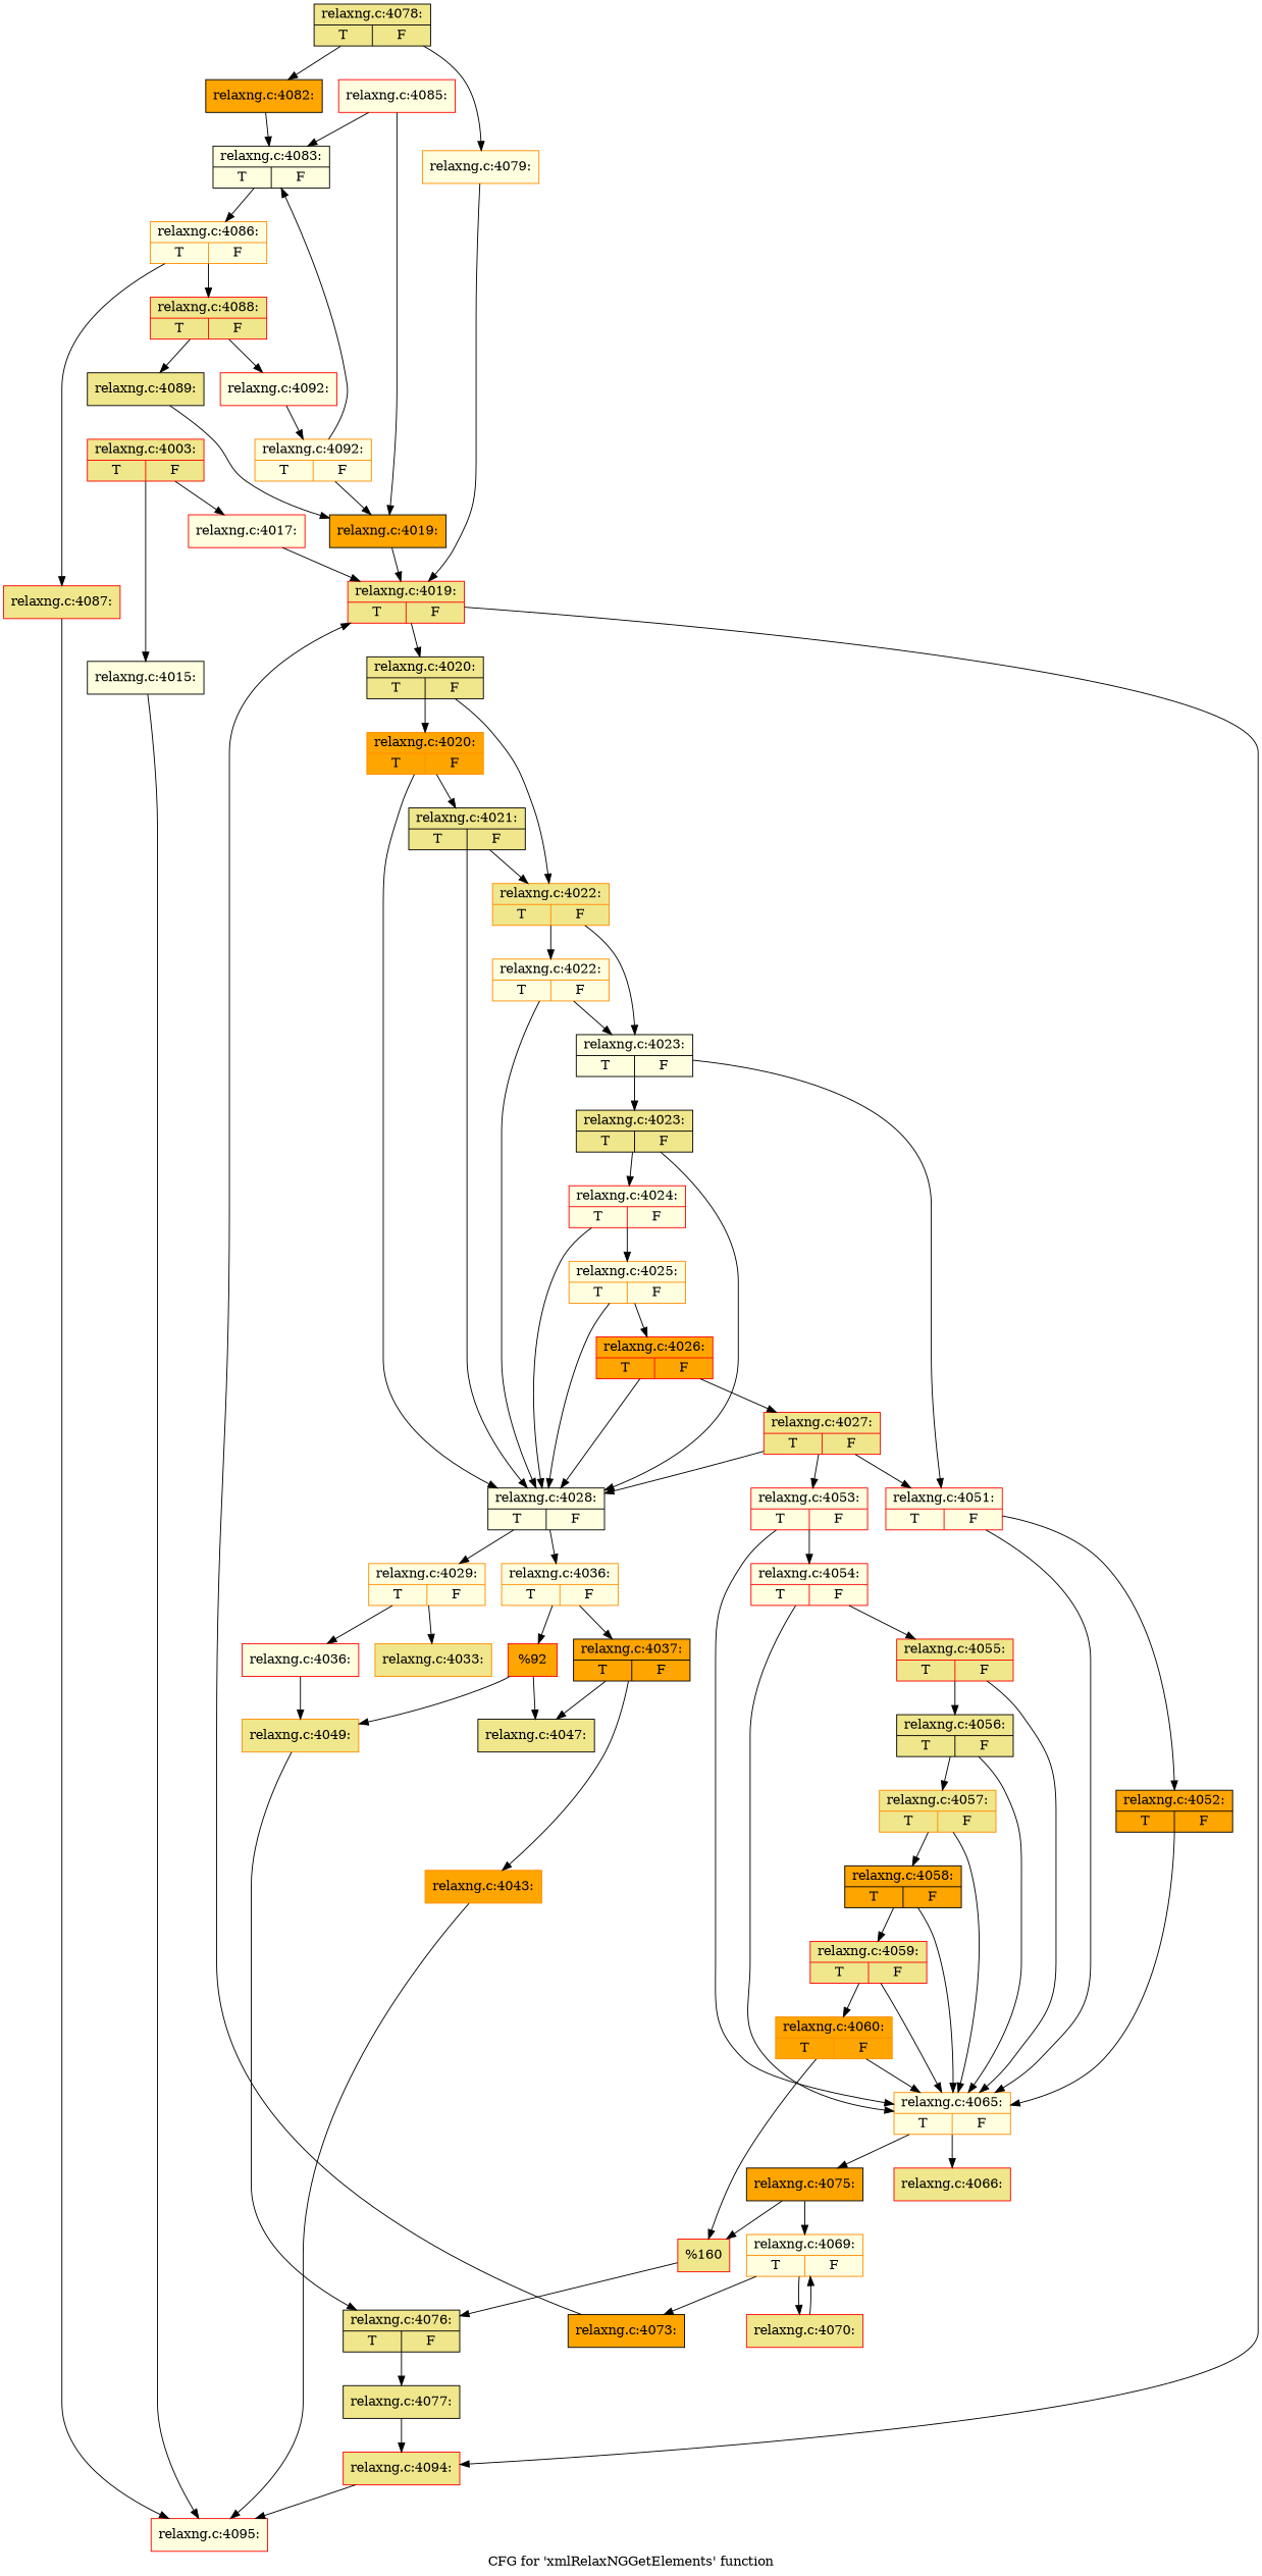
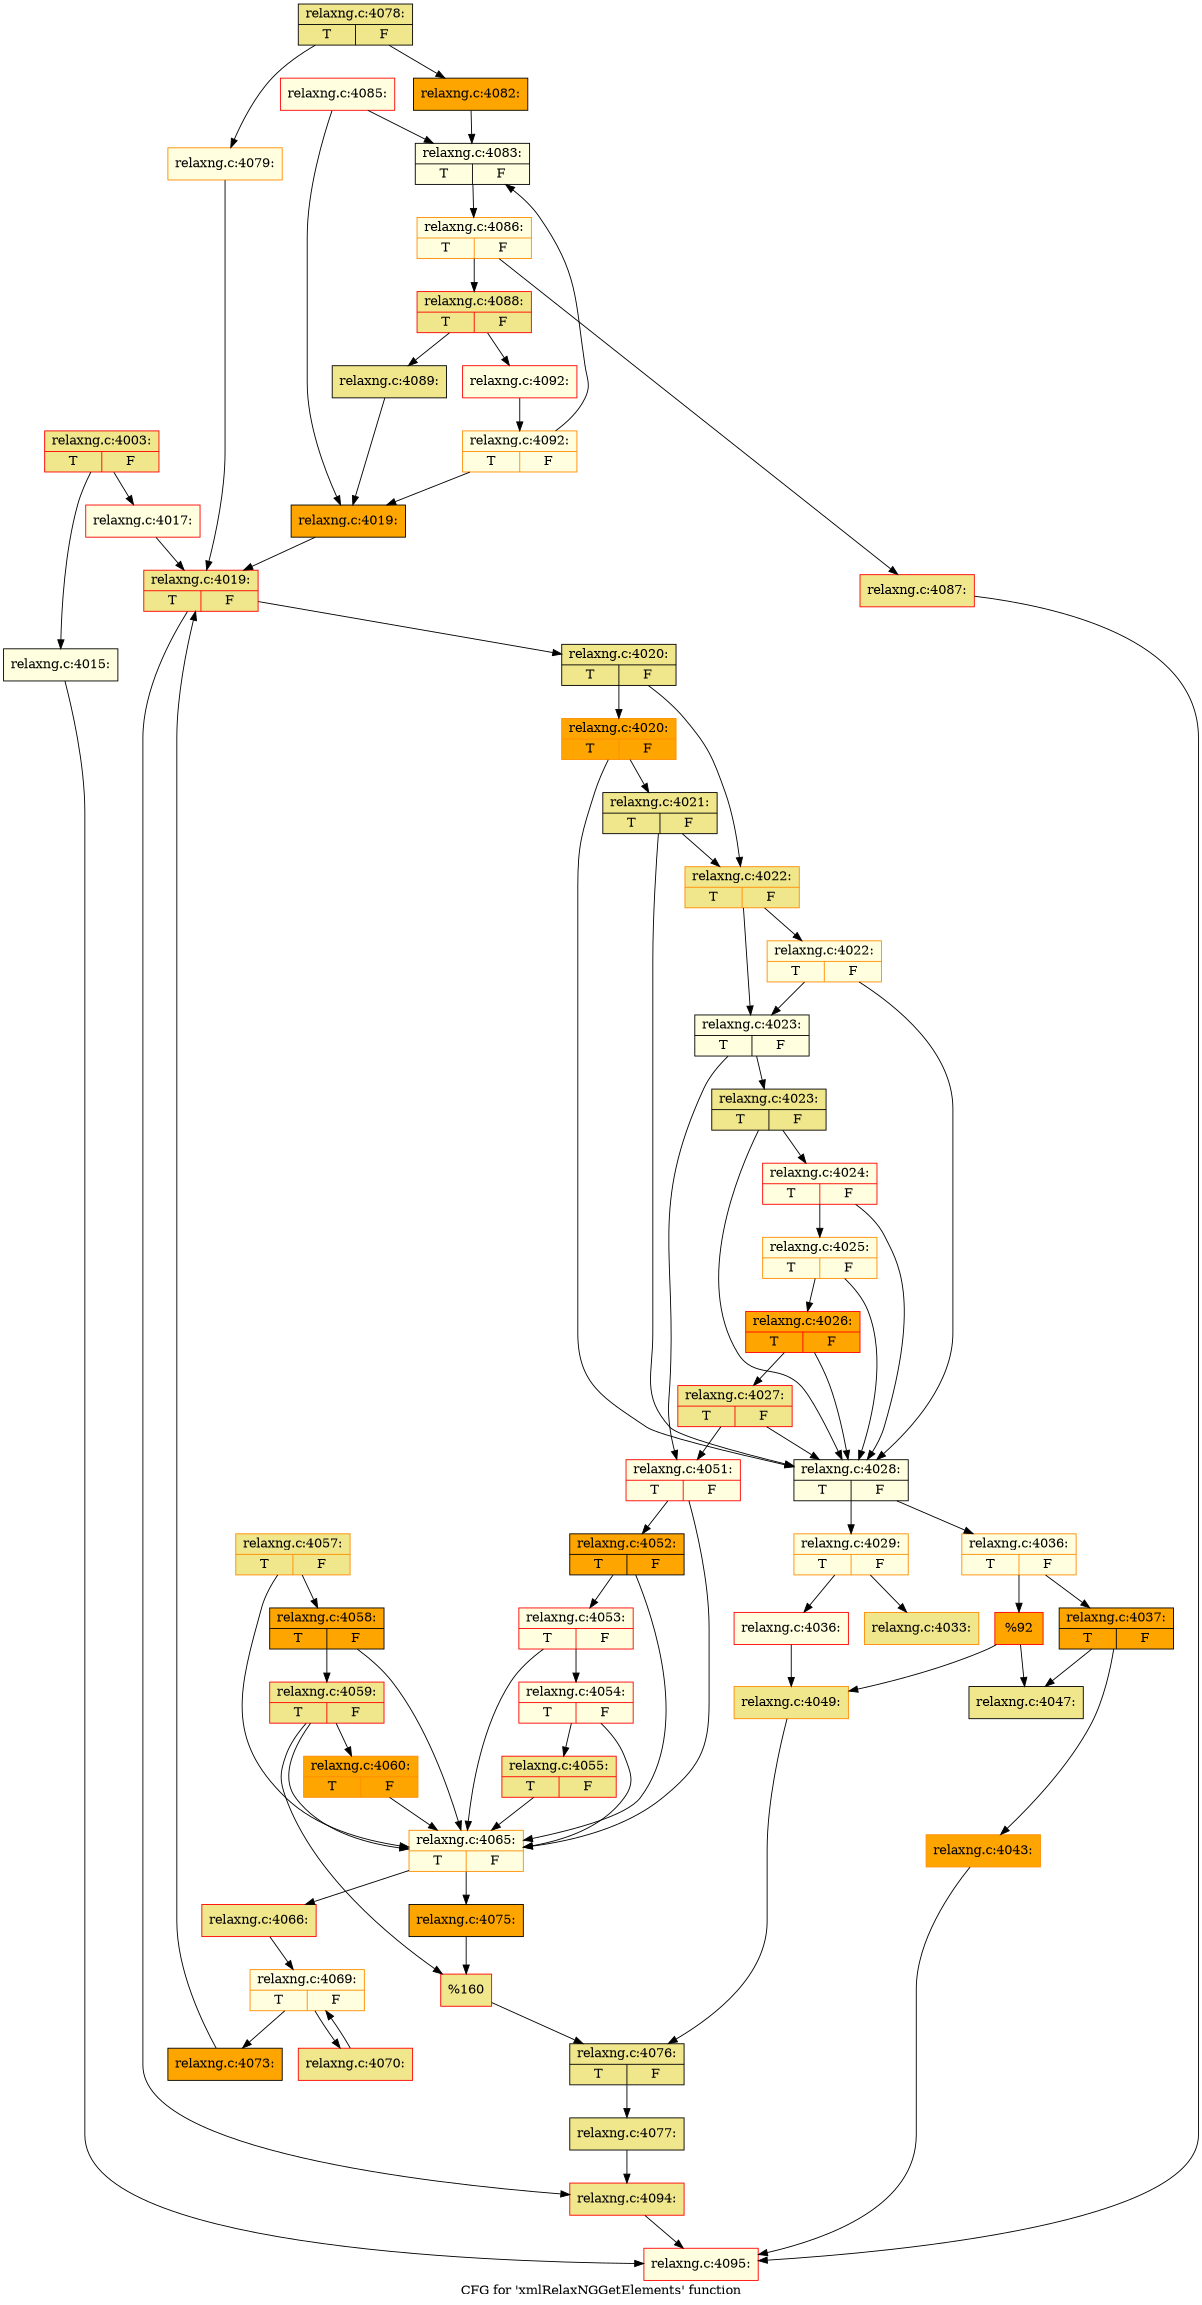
  digraph {
    label="CFG for 'xmlRelaxNGGetElements' function"
    node [color=red fillcolor=khaki shape=record style=filled]
    n1 [label="{relaxng.c:4003:|{<s0>T|<s1>F}}"]
    n2 [color=black fillcolor=lightyellow label="{relaxng.c:4015:}"]
    n3 [fillcolor=lightyellow label="{relaxng.c:4017:}"]
    n4 [fillcolor=lightyellow label="{relaxng.c:4095:}"]
    n5 [label="{relaxng.c:4019:|{<s0>T|<s1>F}}"]
    n6 [color=black label="{relaxng.c:4020:|{<s0>T|<s1>F}}"]
    n7 [label="{relaxng.c:4094:}"]
    n8 [color=darkorange fillcolor=orange label="{relaxng.c:4020:|{<s0>T|<s1>F}}"]
    n9 [color=darkorange label="{relaxng.c:4022:|{<s0>T|<s1>F}}"]
    n10 [color=black fillcolor=lightyellow label="{relaxng.c:4028:|{<s0>T|<s1>F}}"]
    n11 [color=black label="{relaxng.c:4021:|{<s0>T|<s1>F}}"]
    n12 [color=darkorange fillcolor=lightyellow label="{relaxng.c:4022:|{<s0>T|<s1>F}}"]
    n13 [color=black fillcolor=lightyellow label="{relaxng.c:4023:|{<s0>T|<s1>F}}"]
    n14 [color=darkorange fillcolor=lightyellow label="{relaxng.c:4029:|{<s0>T|<s1>F}}"]
    n15 [color=darkorange fillcolor=lightyellow label="{relaxng.c:4036:|{<s0>T|<s1>F}}"]
    n16 [color=black label="{relaxng.c:4023:|{<s0>T|<s1>F}}"]
    n17 [fillcolor=lightyellow label="{relaxng.c:4051:|{<s0>T|<s1>F}}"]
    n18 [color=darkorange label="{relaxng.c:4033:}"]
    n19 [fillcolor=lightyellow label="{relaxng.c:4036:}"]
    n20 [color=black fillcolor=orange label="{relaxng.c:4037:|{<s0>T|<s1>F}}"]
    n21 [fillcolor=orange label="{%92}"]
    n22 [fillcolor=lightyellow label="{relaxng.c:4024:|{<s0>T|<s1>F}}"]
    n23 [color=darkorange fillcolor=lightyellow label="{relaxng.c:4065:|{<s0>T|<s1>F}}"]
    n24 [color=black fillcolor=orange label="{relaxng.c:4052:|{<s0>T|<s1>F}}"]
    n25 [color=darkorange fillcolor=lightyellow label="{relaxng.c:4025:|{<s0>T|<s1>F}}"]
    n26 [label="{relaxng.c:4066:}"]
    n27 [color=black fillcolor=orange label="{relaxng.c:4075:}"]
    n28 [fillcolor=lightyellow label="{relaxng.c:4053:|{<s0>T|<s1>F}}"]
    n29 [fillcolor=orange label="{relaxng.c:4026:|{<s0>T|<s1>F}}"]
    n30 [label="{relaxng.c:4027:|{<s0>T|<s1>F}}"]
    n31 [color=darkorange label="{relaxng.c:4049:}"]
    n32 [color=darkorange fillcolor=orange label="{relaxng.c:4043:}"]
    n33 [color=black label="{relaxng.c:4047:}"]
    n34 [color=black label="{relaxng.c:4076:|{<s0>T|<s1>F}}"]
    n35 [color=black label="{relaxng.c:4077:}"]
    n36 [color=black label="{relaxng.c:4078:|{<s0>T|<s1>F}}"]
    n37 [color=darkorange fillcolor=lightyellow label="{relaxng.c:4079:}"]
    n38 [color=black fillcolor=orange label="{relaxng.c:4082:}"]
    n39 [color=darkorange fillcolor=lightyellow label="{relaxng.c:4069:|{<s0>T|<s1>F}}"]
    n40 [label="{%160}"]
    n41 [fillcolor=lightyellow label="{relaxng.c:4054:|{<s0>T|<s1>F}}"]
    n42 [label="{relaxng.c:4055:|{<s0>T|<s1>F}}"]
-   n43 [color=black label="{relaxng.c:4056:|{<s0>T|<s1>F}}"]
    n44 [color=darkorange label="{relaxng.c:4057:|{<s0>T|<s1>F}}"]
    n45 [color=black fillcolor=orange label="{relaxng.c:4058:|{<s0>T|<s1>F}}"]
    n46 [label="{relaxng.c:4059:|{<s0>T|<s1>F}}"]
    n47 [color=darkorange fillcolor=orange label="{relaxng.c:4060:|{<s0>T|<s1>F}}"]
    n48 [label="{relaxng.c:4070:}"]
    n49 [color=black fillcolor=orange label="{relaxng.c:4073:}"]
    n50 [color=black fillcolor=lightyellow label="{relaxng.c:4083:|{<s0>T|<s1>F}}"]
    n51 [color=darkorange fillcolor=lightyellow label="{relaxng.c:4086:|{<s0>T|<s1>F}}"]
    n52 [fillcolor=lightyellow label="{relaxng.c:4085:}"]
    n53 [color=black fillcolor=orange label="{relaxng.c:4019:}"]
    n54 [label="{relaxng.c:4087:}"]
    n55 [label="{relaxng.c:4088:|{<s0>T|<s1>F}}"]
    n56 [color=black label="{relaxng.c:4089:}"]
    n57 [fillcolor=lightyellow label="{relaxng.c:4092:}"]
    n58 [color=darkorange fillcolor=lightyellow label="{relaxng.c:4092:|{<s0>T|<s1>F}}"]
    n1 -> n2
    n1 -> n3
    n2 -> n4
    n3 -> n5
    n5 -> n6
    n5 -> n7
    n6 -> n8
    n6 -> n9
    n7 -> n4
    n8 -> n10
    n8 -> n11
    n9 -> n12
    n9 -> n13
    n10 -> n14
    n10 -> n15
    n11 -> n9
    n11 -> n10
    n12 -> n10
    n12 -> n13
    n13 -> n16
    n13 -> n17
    n14 -> n18
    n14 -> n19
    n15 -> n20
    n15 -> n21
    n16 -> n10
    n16 -> n22
    n17 -> n23
    n17 -> n24
    n19 -> n31
    n20 -> n32
    n20 -> n33
    n21 -> n31
    n21 -> n33
    n22 -> n10
    n22 -> n25
    n23 -> n26
    n23 -> n27
    n24 -> n23
-   n30 -> n28
+   n24 -> n28
    n25 -> n10
    n25 -> n29
-   n27 -> n39
+   n26 -> n39
    n27 -> n40
    n28 -> n23
    n28 -> n41
    n29 -> n10
    n29 -> n30
    n30 -> n10
    n30 -> n17
    n31 -> n34
    n32 -> n4
    n34 -> n35
    n35 -> n7
    n36 -> n37
    n36 -> n38
    n37 -> n5
    n38 -> n50
    n39 -> n48
    n39 -> n49
    n40 -> n34
    n41 -> n23
    n41 -> n42
    n42 -> n23
-   n42 -> n43
-   n43 -> n23
-   n43 -> n44
    n44 -> n23
    n44 -> n45
    n45 -> n23
    n45 -> n46
    n46 -> n23
    n46 -> n47
    n47 -> n23
-   n47 -> n40
+   n46 -> n40
    n48 -> n39
    n49 -> n5
    n50 -> n51
    n51 -> n54
    n51 -> n55
    n52 -> n50
    n52 -> n53
    n53 -> n5
    n54 -> n4
    n55 -> n56
    n55 -> n57
    n56 -> n53
    n57 -> n58
    n58 -> n50
    n58 -> n53
  }
